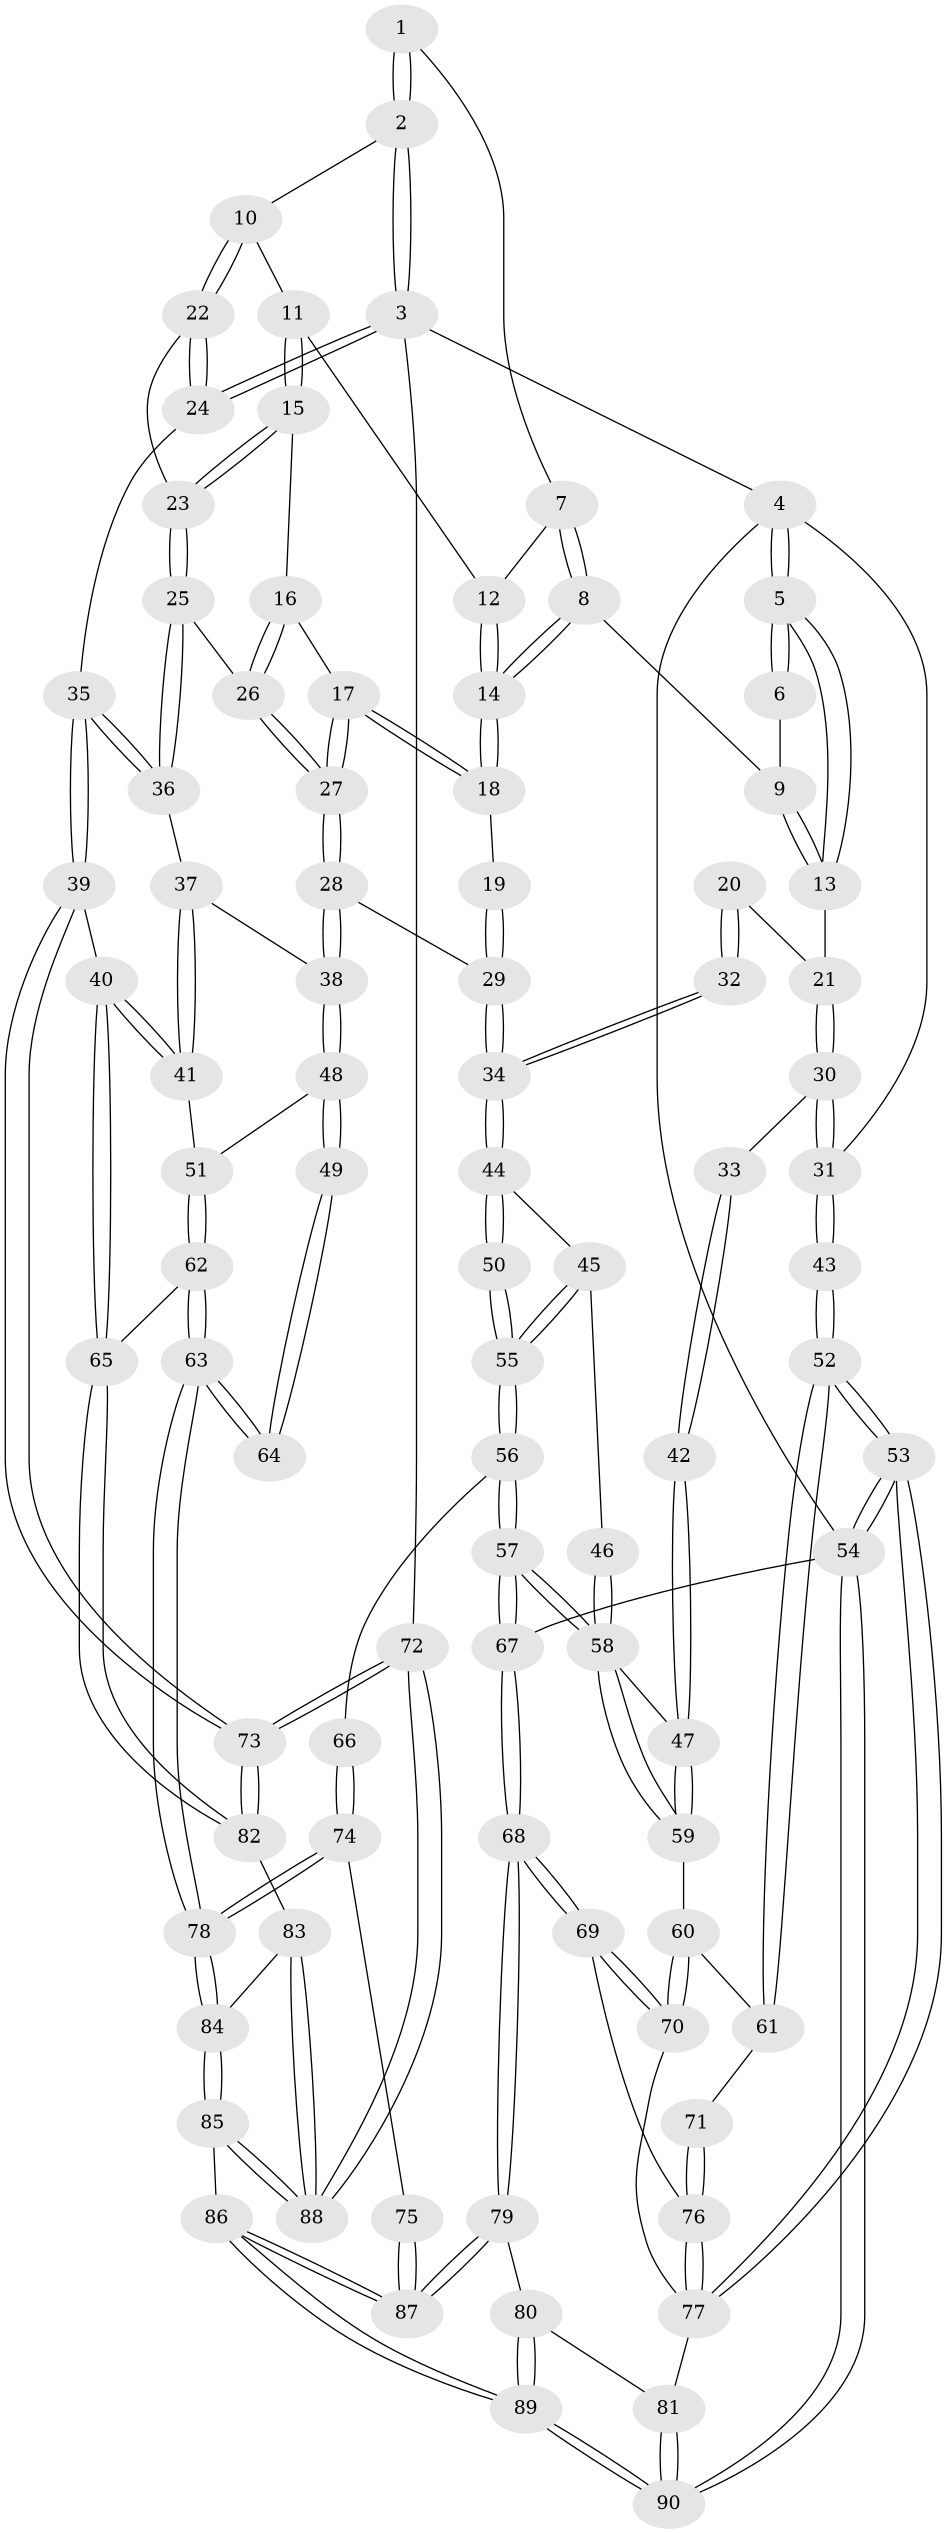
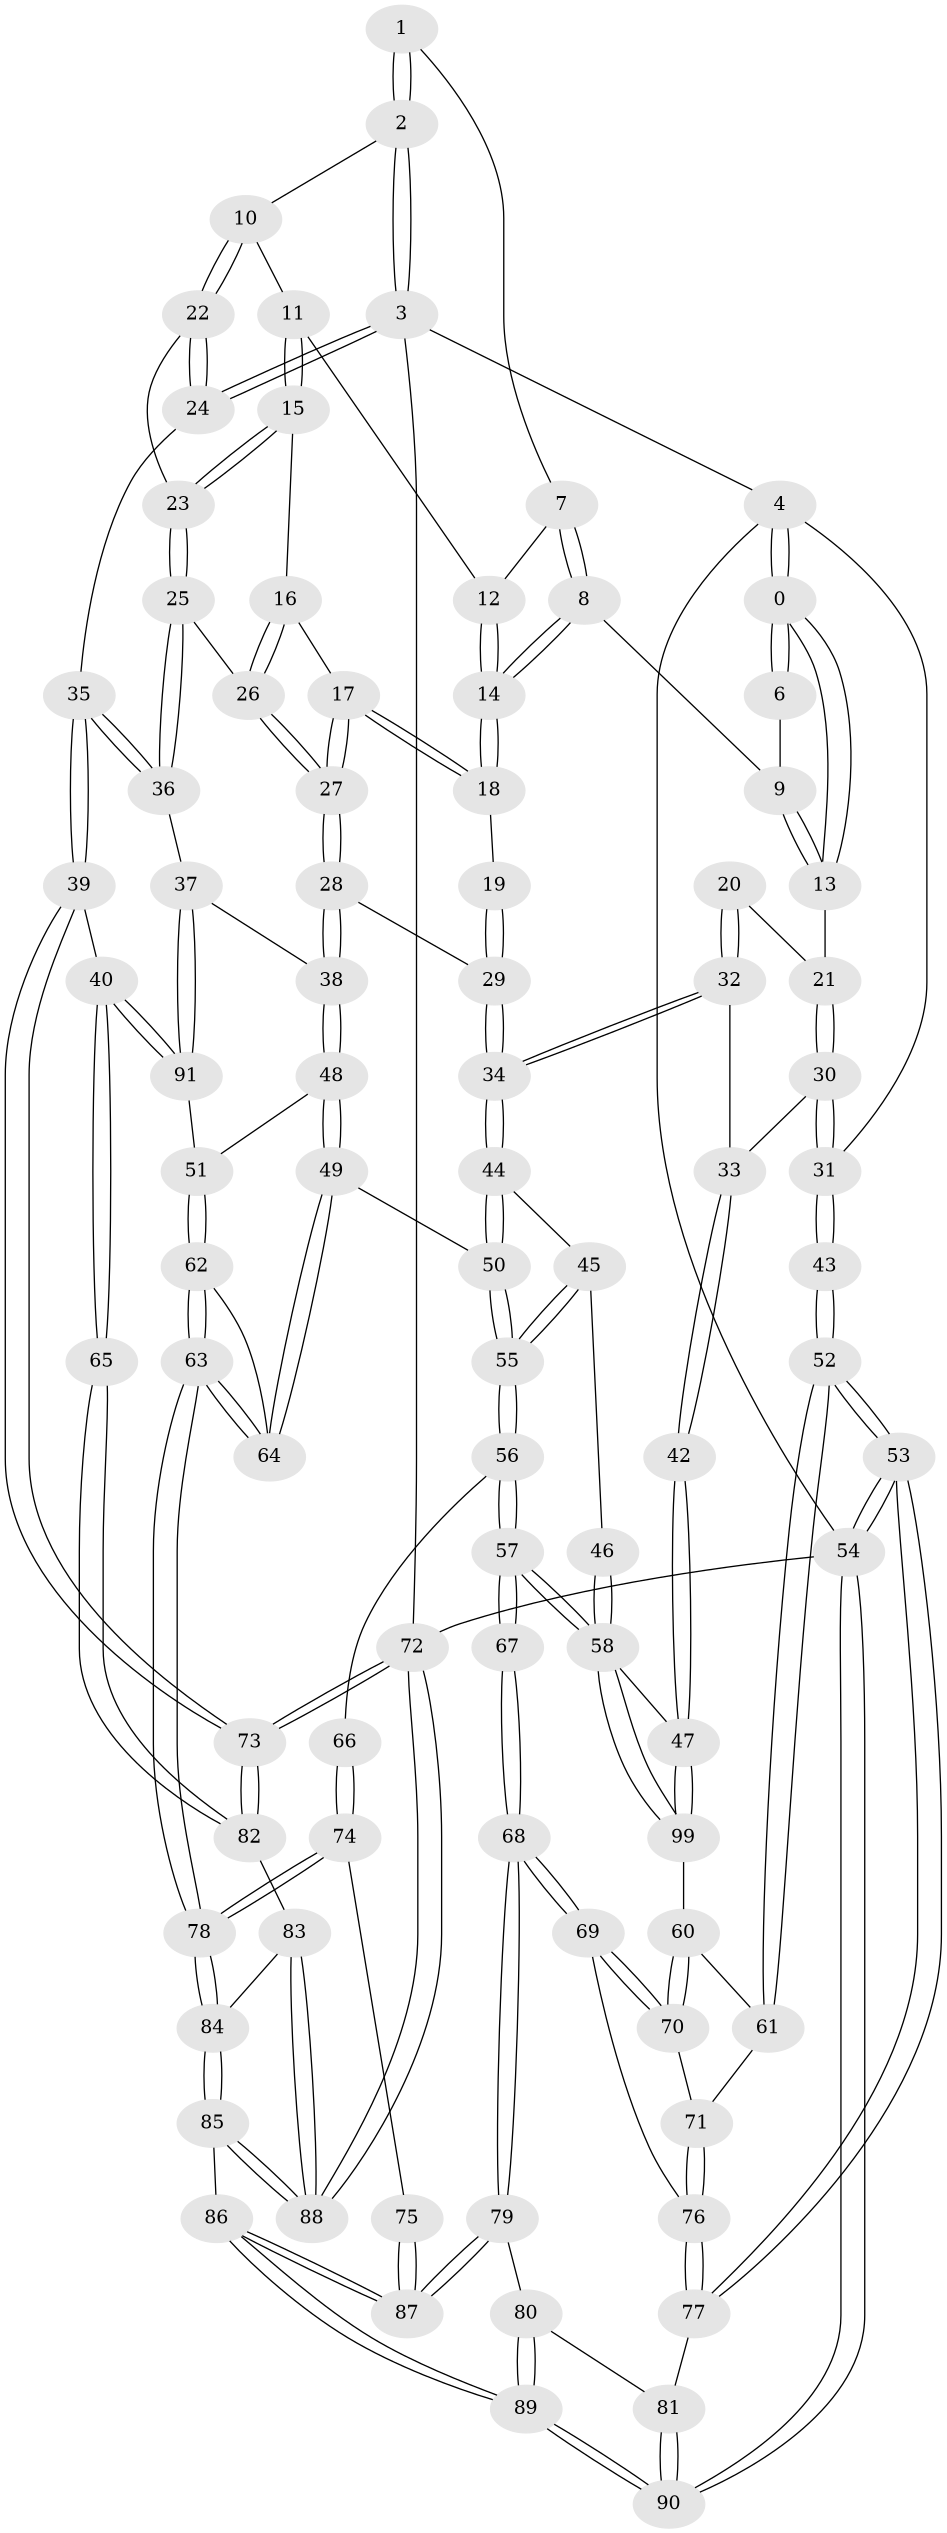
  graph {
    node [color=gray90 style=filled]
    1
    2
    7
    3
    10
    8
    12
    4
    24
    72
    11
    22
-   5
+   5 [label=0]
    31
    54
    35
    73
    88
    6
    13
    43
    90
    9
    21
    14
    18
    15
    23
    16
    30
    19
    17
    26
    25
    27
    28
    29
    20
    32
    34
    33
    36
    39
    37
    38
    48
    44
    42
    52
    47
    45
    50
    40
-   41
+   41 [label=91]
    51
    49
    65
    82
    62
-   59
+   59 [label=99]
    53
    61
    46
    55
    58
    56
    60
    64
    63
    77
    71
    81
    57
    66
    67
    74
    68
    70
    76
    78
    84
    83
    75
    69
    79
    87
    80
    85
    89
    86
    1 -- 2
    1 -- 2
    1 -- 7
    2 -- 3
    2 -- 3
    2 -- 10
    7 -- 8
    7 -- 8
    7 -- 12
    3 -- 4
    3 -- 24
    3 -- 24
    3 -- 72
    10 -- 11
    10 -- 22
    10 -- 22
    8 -- 9
    8 -- 14
    8 -- 14
    12 -- 14
    12 -- 14
    4 -- 5
    4 -- 5
    4 -- 31
    4 -- 54
    24 -- 35
    72 -- 73
    72 -- 73
    72 -- 88
    72 -- 88
    11 -- 12
    11 -- 15
    11 -- 15
    22 -- 24
    22 -- 24
    22 -- 23
    5 -- 6
    5 -- 6
    5 -- 13
    5 -- 13
    31 -- 43
    31 -- 43
-   54 -- 67
+   54 -- 72
    54 -- 90
    54 -- 90
    35 -- 36
    35 -- 36
    35 -- 39
    35 -- 39
    73 -- 82
    73 -- 82
    6 -- 9
    13 -- 21
    43 -- 52
    43 -- 52
    9 -- 13
    9 -- 13
    21 -- 30
    21 -- 30
    14 -- 18
    14 -- 18
    18 -- 19
    15 -- 23
    15 -- 23
    15 -- 16
    23 -- 25
    23 -- 25
    16 -- 17
    16 -- 26
    16 -- 26
    30 -- 31
    30 -- 31
    30 -- 33
    19 -- 29
    19 -- 29
    17 -- 18
    17 -- 18
    17 -- 27
    17 -- 27
    26 -- 27
    26 -- 27
    25 -- 26
    25 -- 36
    25 -- 36
    27 -- 28
    27 -- 28
    28 -- 29
    28 -- 38
    28 -- 38
    29 -- 34
    29 -- 34
    20 -- 21
    20 -- 32
    20 -- 32
    32 -- 34
    32 -- 34
+   32 -- 33
    34 -- 44
    34 -- 44
    33 -- 42
    33 -- 42
    36 -- 37
    39 -- 73
    39 -- 73
    39 -- 40
    37 -- 38
    37 -- 41
    37 -- 41
    38 -- 48
    38 -- 48
    48 -- 51
    48 -- 49
    48 -- 49
    44 -- 45
    44 -- 50
    44 -- 50
    42 -- 47
    42 -- 47
    52 -- 53
    52 -- 53
    52 -- 61
    52 -- 61
    47 -- 59
    47 -- 59
    45 -- 46
    45 -- 55
    45 -- 55
    50 -- 55
    50 -- 55
    40 -- 41
    40 -- 41
    40 -- 65
    40 -- 65
    41 -- 51
    51 -- 62
    51 -- 62
+   49 -- 50
    49 -- 64
    49 -- 64
    65 -- 82
    65 -- 82
    82 -- 83
-   62 -- 65
+   62 -- 64
    62 -- 63
    62 -- 63
    59 -- 60
    53 -- 54
    53 -- 54
    53 -- 77
    53 -- 77
    61 -- 71
    46 -- 58
    46 -- 58
    55 -- 56
    55 -- 56
    58 -- 47
    58 -- 59
    58 -- 59
    56 -- 57
    56 -- 57
    56 -- 66
    60 -- 61
    60 -- 70
    60 -- 70
    63 -- 64
    63 -- 64
    63 -- 78
    63 -- 78
    77 -- 81
    71 -- 76
    71 -- 76
    81 -- 90
    81 -- 90
    57 -- 58
    57 -- 58
    57 -- 67
    57 -- 67
    66 -- 74
    66 -- 74
    67 -- 68
    67 -- 68
    74 -- 78
    74 -- 78
    74 -- 75
    68 -- 69
    68 -- 69
    68 -- 79
    68 -- 79
-   70 -- 77
+   70 -- 71
    76 -- 77
    76 -- 77
    78 -- 84
    78 -- 84
    84 -- 85
    84 -- 85
    83 -- 88
    83 -- 88
    83 -- 84
    75 -- 87
    75 -- 87
    69 -- 70
    69 -- 70
    69 -- 76
    79 -- 87
    79 -- 87
    79 -- 80
    80 -- 81
    80 -- 89
    80 -- 89
    85 -- 88
    85 -- 88
    85 -- 86
    89 -- 90
    89 -- 90
    86 -- 87
    86 -- 87
    86 -- 89
    86 -- 89
  }
